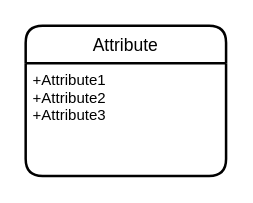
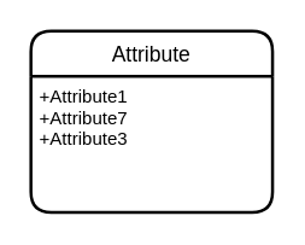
  <mxCell id="0" />
  <mxCell id="1" parent="0" />
  <mxCell id="2" value="Attribute" style="swimlane;childLayout=stackLayout;horizontal=1;startSize=30;horizontalStack=0;rounded=1;fontSize=14;fontStyle=0;strokeWidth=2;resizeParent=0;resizeLast=1;shadow=0;dashed=0;align=center;" vertex="1" parent="1"><mxGeometry x="20" y="20" width="160" height="120" as="geometry" /></mxCell>
- <mxCell id="3" value="+Attribute1&#10;+Attribute2&#10;+Attribute3" style="align=left;strokeColor=none;fillColor=none;spacingLeft=4;fontSize=12;verticalAlign=top;resizable=0;rotatable=0;part=1;" vertex="1" parent="2"><mxGeometry y="30" width="160" height="90" as="geometry" /></mxCell>
+ <mxCell id="3" value="+Attribute1&#10;+Attribute7&#10;+Attribute3" style="align=left;strokeColor=none;fillColor=none;spacingLeft=4;fontSize=12;verticalAlign=top;resizable=0;rotatable=0;part=1;" vertex="1" parent="2"><mxGeometry y="30" width="160" height="90" as="geometry" /></mxCell>
